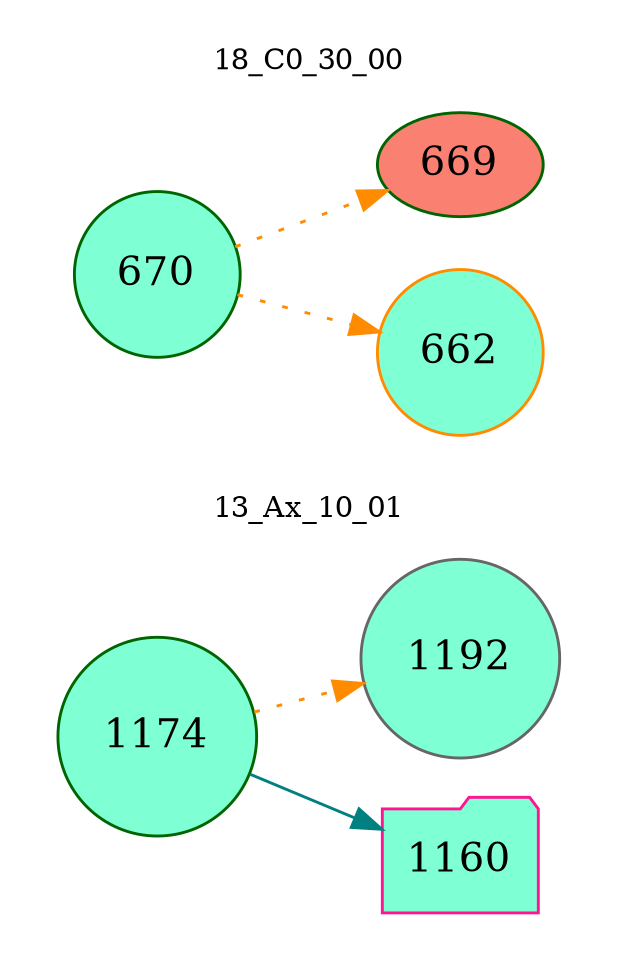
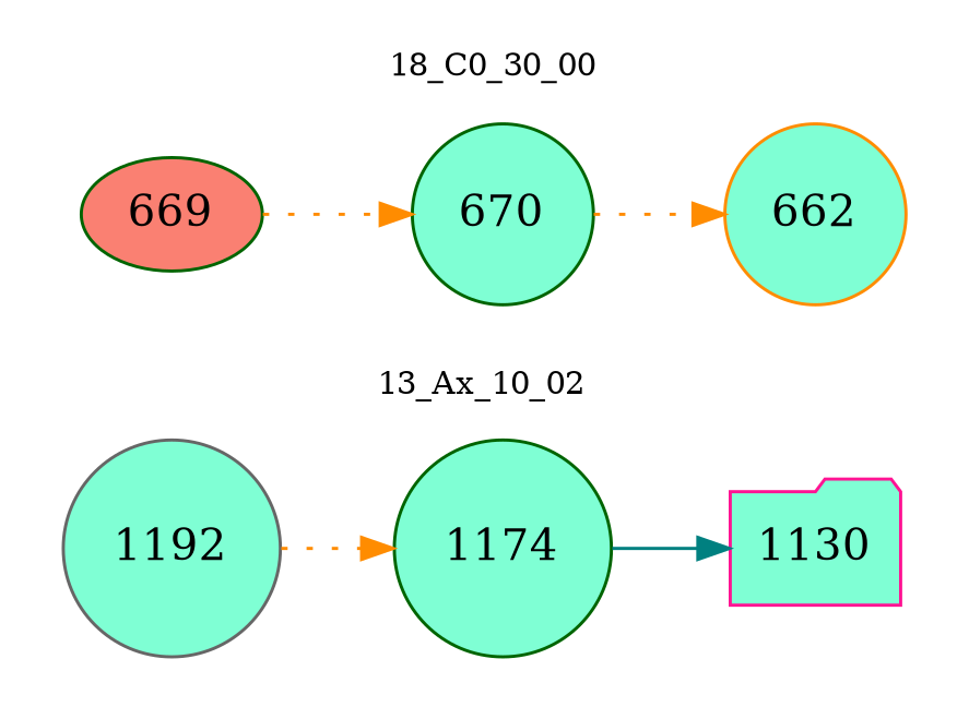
  digraph {
    rankdir=LR
    node [color=darkgreen fillcolor=aquamarine shape=circle style=filled]
    edge [color=darkorange style=dotted]
    n1 [label=1174]
-   n2 [color=deeppink label=1160 shape=folder]
+   n2 [color=deeppink label=1130 shape=folder]
    n3 [color=gray40 label=1192]
    n4 [label=670]
    n5 [color=darkorange label=662]
    n6 [fillcolor=salmon label=669 shape=ellipse]
    subgraph cluster_1 {
      color=white
      fontsize=10
-     label="13_Ax_10_01"
+     label="13_Ax_10_02"
      n1
      n2
      n3
    }
    subgraph cluster_2 {
      color=white
      fontsize=10
      label="18_C0_30_00"
      n4
      n5
      n6
    }
    n1 -> n2 [color=teal style=solid]
-   n1 -> n3
+   n3 -> n1
    n4 -> n5
-   n4 -> n6
+   n6 -> n4
  }
